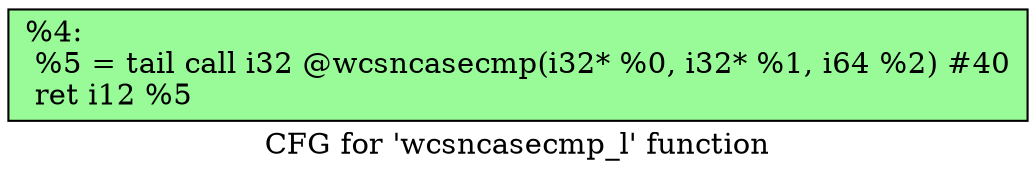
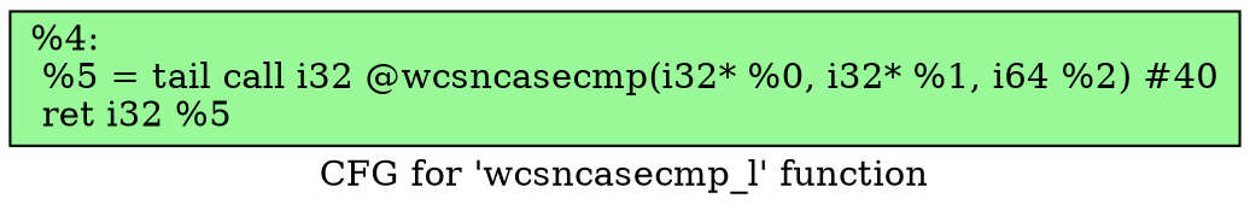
  digraph {
    label="CFG for 'wcsncasecmp_l' function"
-   n1 [label="{%4:\l  %5 = tail call i32 @wcsncasecmp(i32* %0, i32* %1, i64 %2) #40\l  ret i12 %5\l}" shape=record style=filled fillcolor=palegreen]
+   n1 [label="{%4:\l  %5 = tail call i32 @wcsncasecmp(i32* %0, i32* %1, i64 %2) #40\l  ret i32 %5\l}" shape=record style=filled fillcolor=palegreen]
  }
